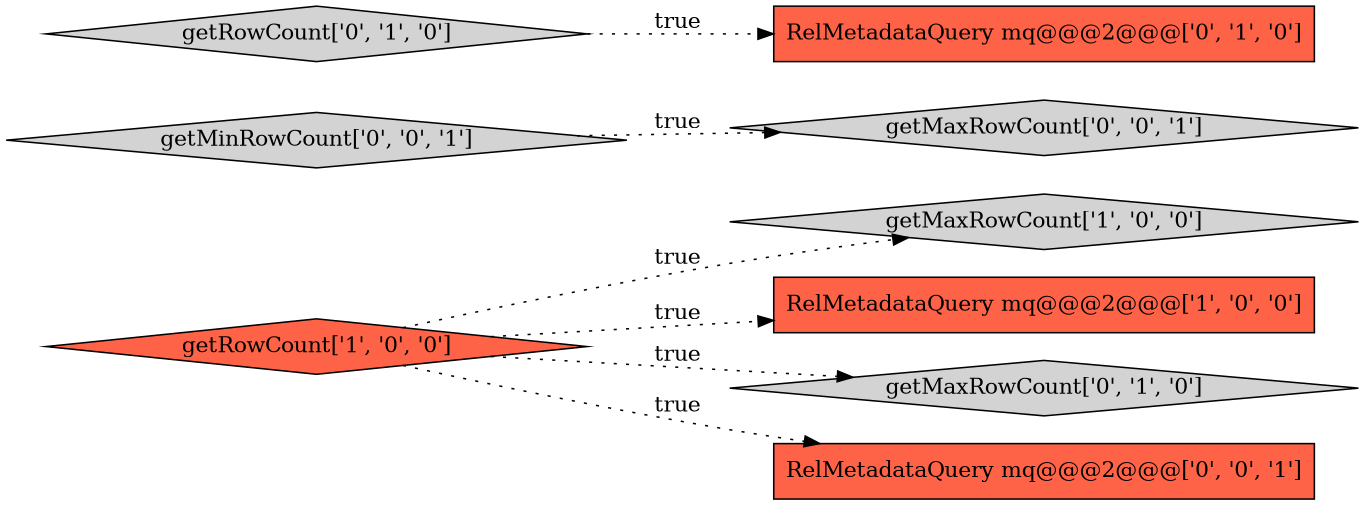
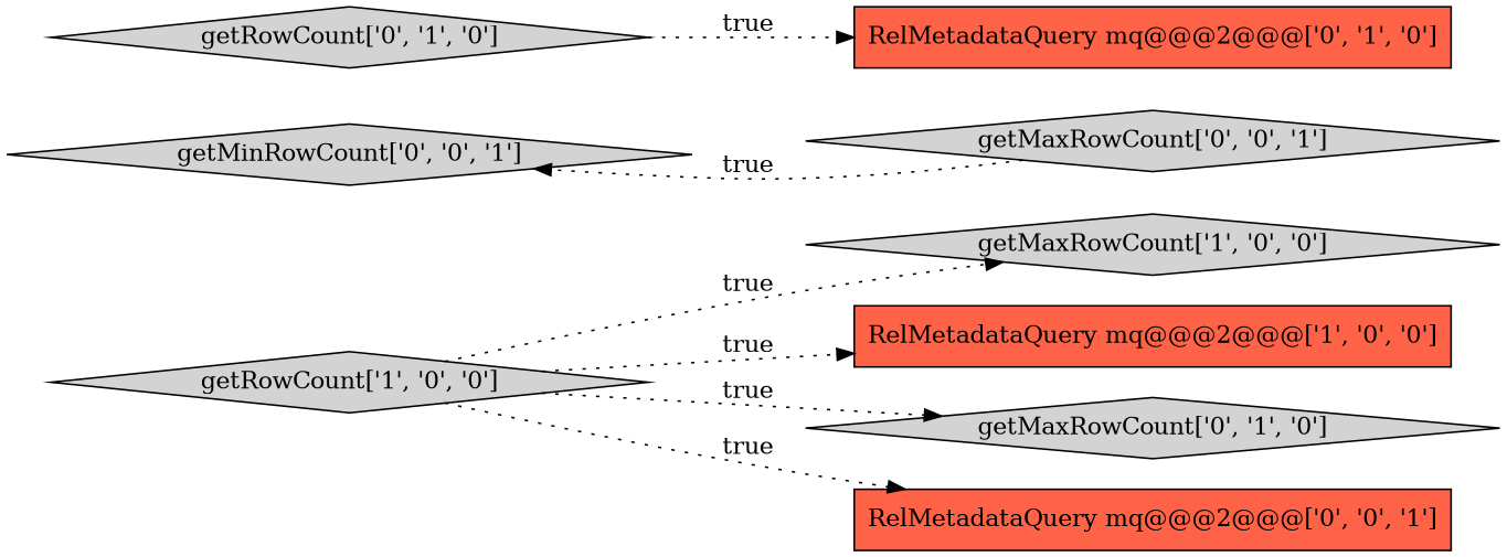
  digraph {
    rankdir=LR
    node [fillcolor=lightgray shape=diamond style=filled]
    edge [style=dotted]
-   n1 [fillcolor=tomato label="getRowCount['1', '0', '0']"]
+   n1 [label="getRowCount['1', '0', '0']"]
    n2 [label="getMaxRowCount['1', '0', '0']"]
    n3 [fillcolor=tomato label="RelMetadataQuery mq@@@2@@@['1', '0', '0']" shape=box]
    n4 [label="getMaxRowCount['0', '1', '0']"]
    n5 [fillcolor=tomato label="RelMetadataQuery mq@@@2@@@['0', '0', '1']" shape=box]
    n6 [label="getMinRowCount['0', '0', '1']"]
    n7 [label="getRowCount['0', '1', '0']"]
    n8 [fillcolor=tomato label="RelMetadataQuery mq@@@2@@@['0', '1', '0']" shape=box]
    n9 [label="getMaxRowCount['0', '0', '1']"]
    n1 -> n2 [label=true]
    n1 -> n3 [label=true]
    n1 -> n4 [label=true]
    n1 -> n5 [label=true]
    n7 -> n8 [label=true]
-   n6 -> n9 [label=true]
+   n9 -> n6 [label=true]
  }
